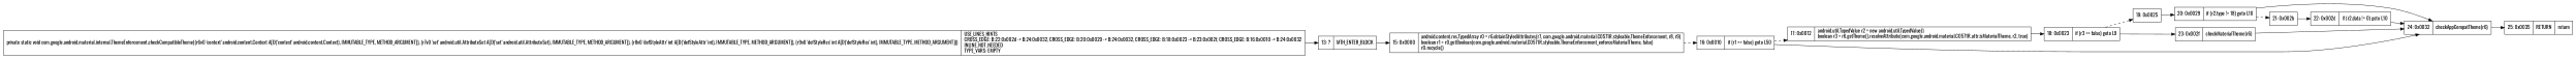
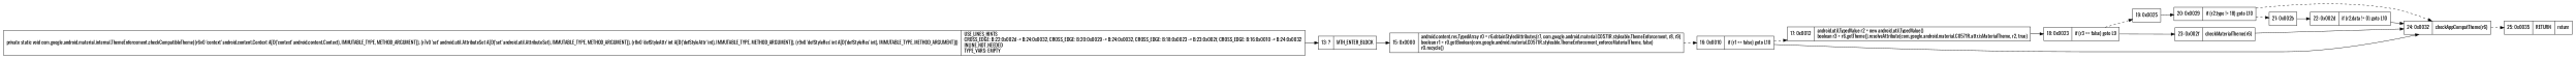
  digraph {
    fontname=Oswald
    rankdir=LR
    node [fontname=Oswald shape=record]
    edge [fontname=Oswald]
    n1 [label="{13\:\ ?|MTH_ENTER_BLOCK\l}"]
    n2 [label="{15\:\ 0x0000|android.content.res.TypedArray r0 = r6.obtainStyledAttributes(r7, com.google.android.material.C0571R.styleable.ThemeEnforcement, r8, r9)\lboolean r1 = r0.getBoolean(com.google.android.material.C0571R.styleable.ThemeEnforcement_enforceMaterialTheme, false)\lr0.recycle()\l}"]
-   n3 [label="{16\:\ 0x0010|if (r1 == false) goto L50\l}"]
+   n3 [label="{16\:\ 0x0010|if (r1 == false) goto L10\l}"]
    n4 [label="{17\:\ 0x0012|android.util.TypedValue r2 = new android.util.TypedValue()\lboolean r3 = r6.getTheme().resolveAttribute(com.google.android.material.C0571R.attr.isMaterialTheme, r2, true)\l}"]
    n5 [label="{24\:\ 0x0032|checkAppCompatTheme(r6)\l}"]
    n6 [label="{18\:\ 0x0023|if (r3 == false) goto L9\l}"]
    n7 [label="{25\:\ 0x0035|RETURN\l|return\l}"]
    n8 [label="{19\:\ 0x0025}"]
    n9 [label="{23\:\ 0x002f|checkMaterialTheme(r6)\l}"]
    n10 [label="{20\:\ 0x0029|if (r2.type != 18) goto L10\l}"]
    n11 [label="{21\:\ 0x002b}"]
    n12 [label="{22\:\ 0x002d|if (r2.data != 0) goto L10\l}"]
    n13 [label="{private static void com.google.android.material.internal.ThemeEnforcement.checkCompatibleTheme((r6v0 'context' android.content.Context A[D('context' android.content.Context), IMMUTABLE_TYPE, METHOD_ARGUMENT]), (r7v0 'set' android.util.AttributeSet A[D('set' android.util.AttributeSet), IMMUTABLE_TYPE, METHOD_ARGUMENT]), (r8v0 'defStyleAttr' int A[D('defStyleAttr' int), IMMUTABLE_TYPE, METHOD_ARGUMENT]), (r9v0 'defStyleRes' int A[D('defStyleRes' int), IMMUTABLE_TYPE, METHOD_ARGUMENT]))  | USE_LINES_HINTS\lCROSS_EDGE: B:22:0x002d \-\> B:24:0x0032, CROSS_EDGE: B:20:0x0029 \-\> B:24:0x0032, CROSS_EDGE: B:18:0x0023 \-\> B:23:0x002f, CROSS_EDGE: B:16:0x0010 \-\> B:24:0x0032\lINLINE_NOT_NEEDED\lTYPE_VARS: EMPTY\l}"]
    n1 -> n2
    n2 -> n3 [style=dashed]
    n3 -> n4 [style=dashed]
    n3 -> n5
    n4 -> n6
-   n5 -> n7
+   n5 -> n7 [style=dashed]
    n6 -> n8 [style=dashed]
    n6 -> n9
    n8 -> n10
    n9 -> n5
-   n10 -> n5
+   n10 -> n5 [style=dashed]
    n10 -> n11 [style=dashed]
    n11 -> n12
    n12 -> n5
    n13 -> n1
  }
